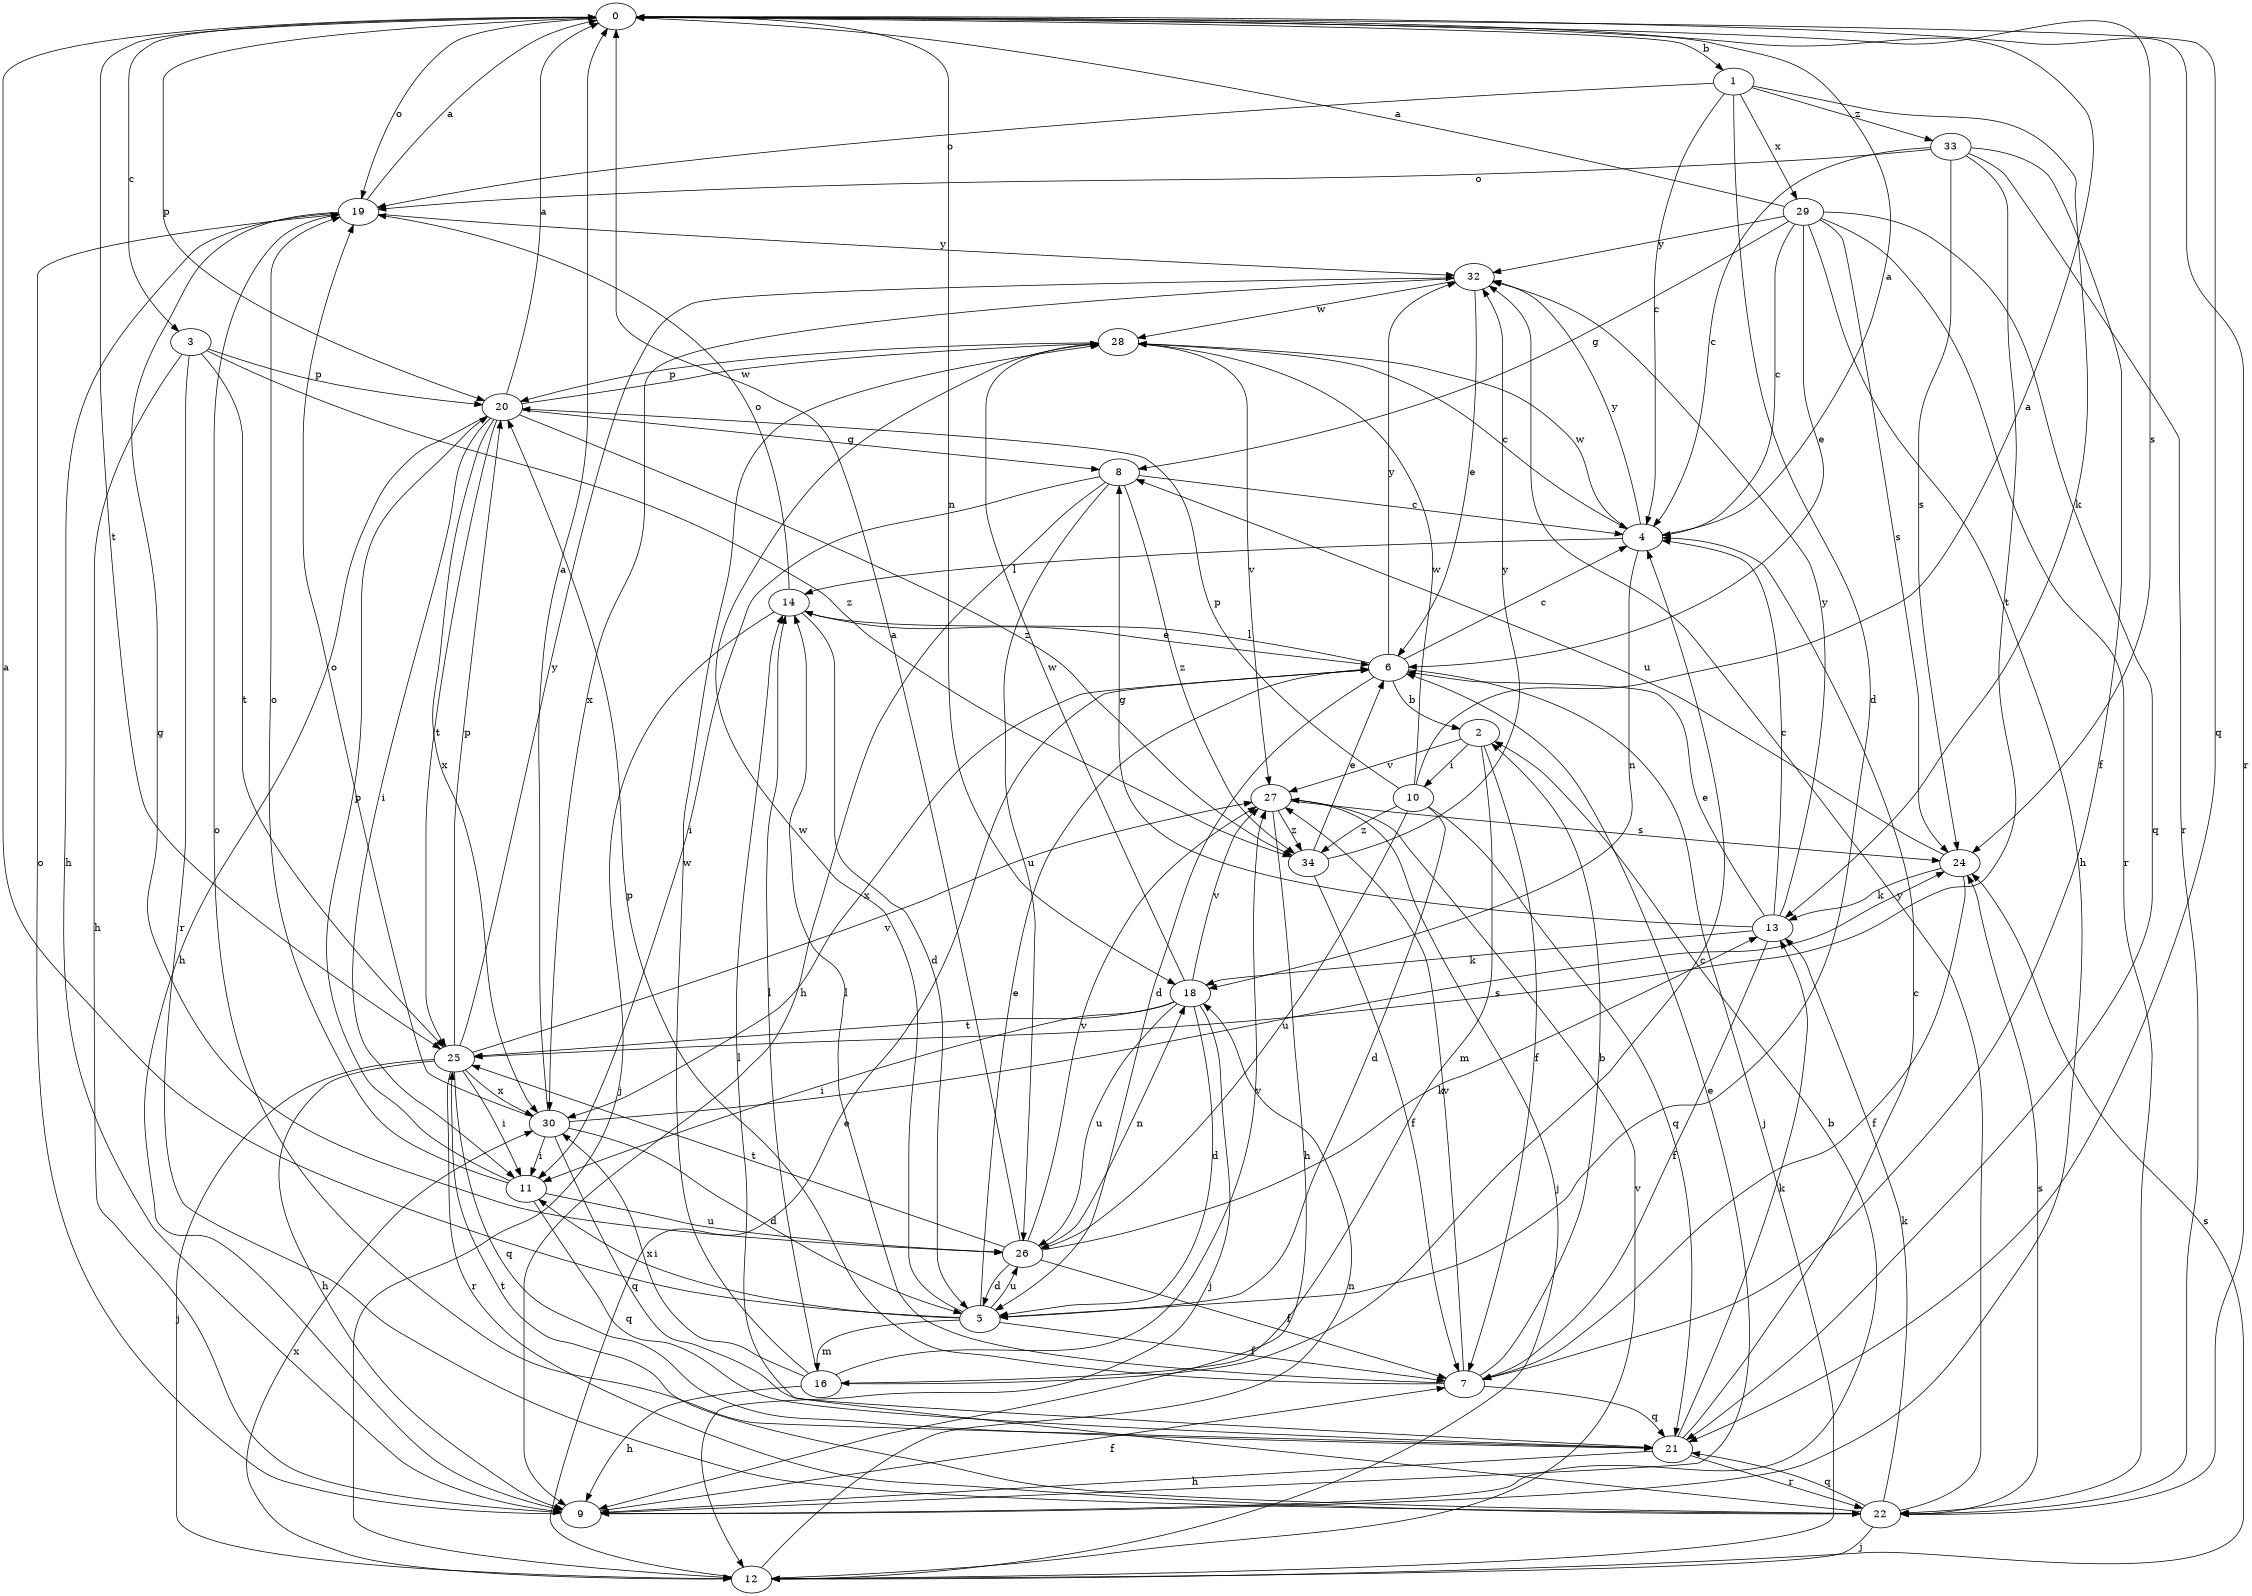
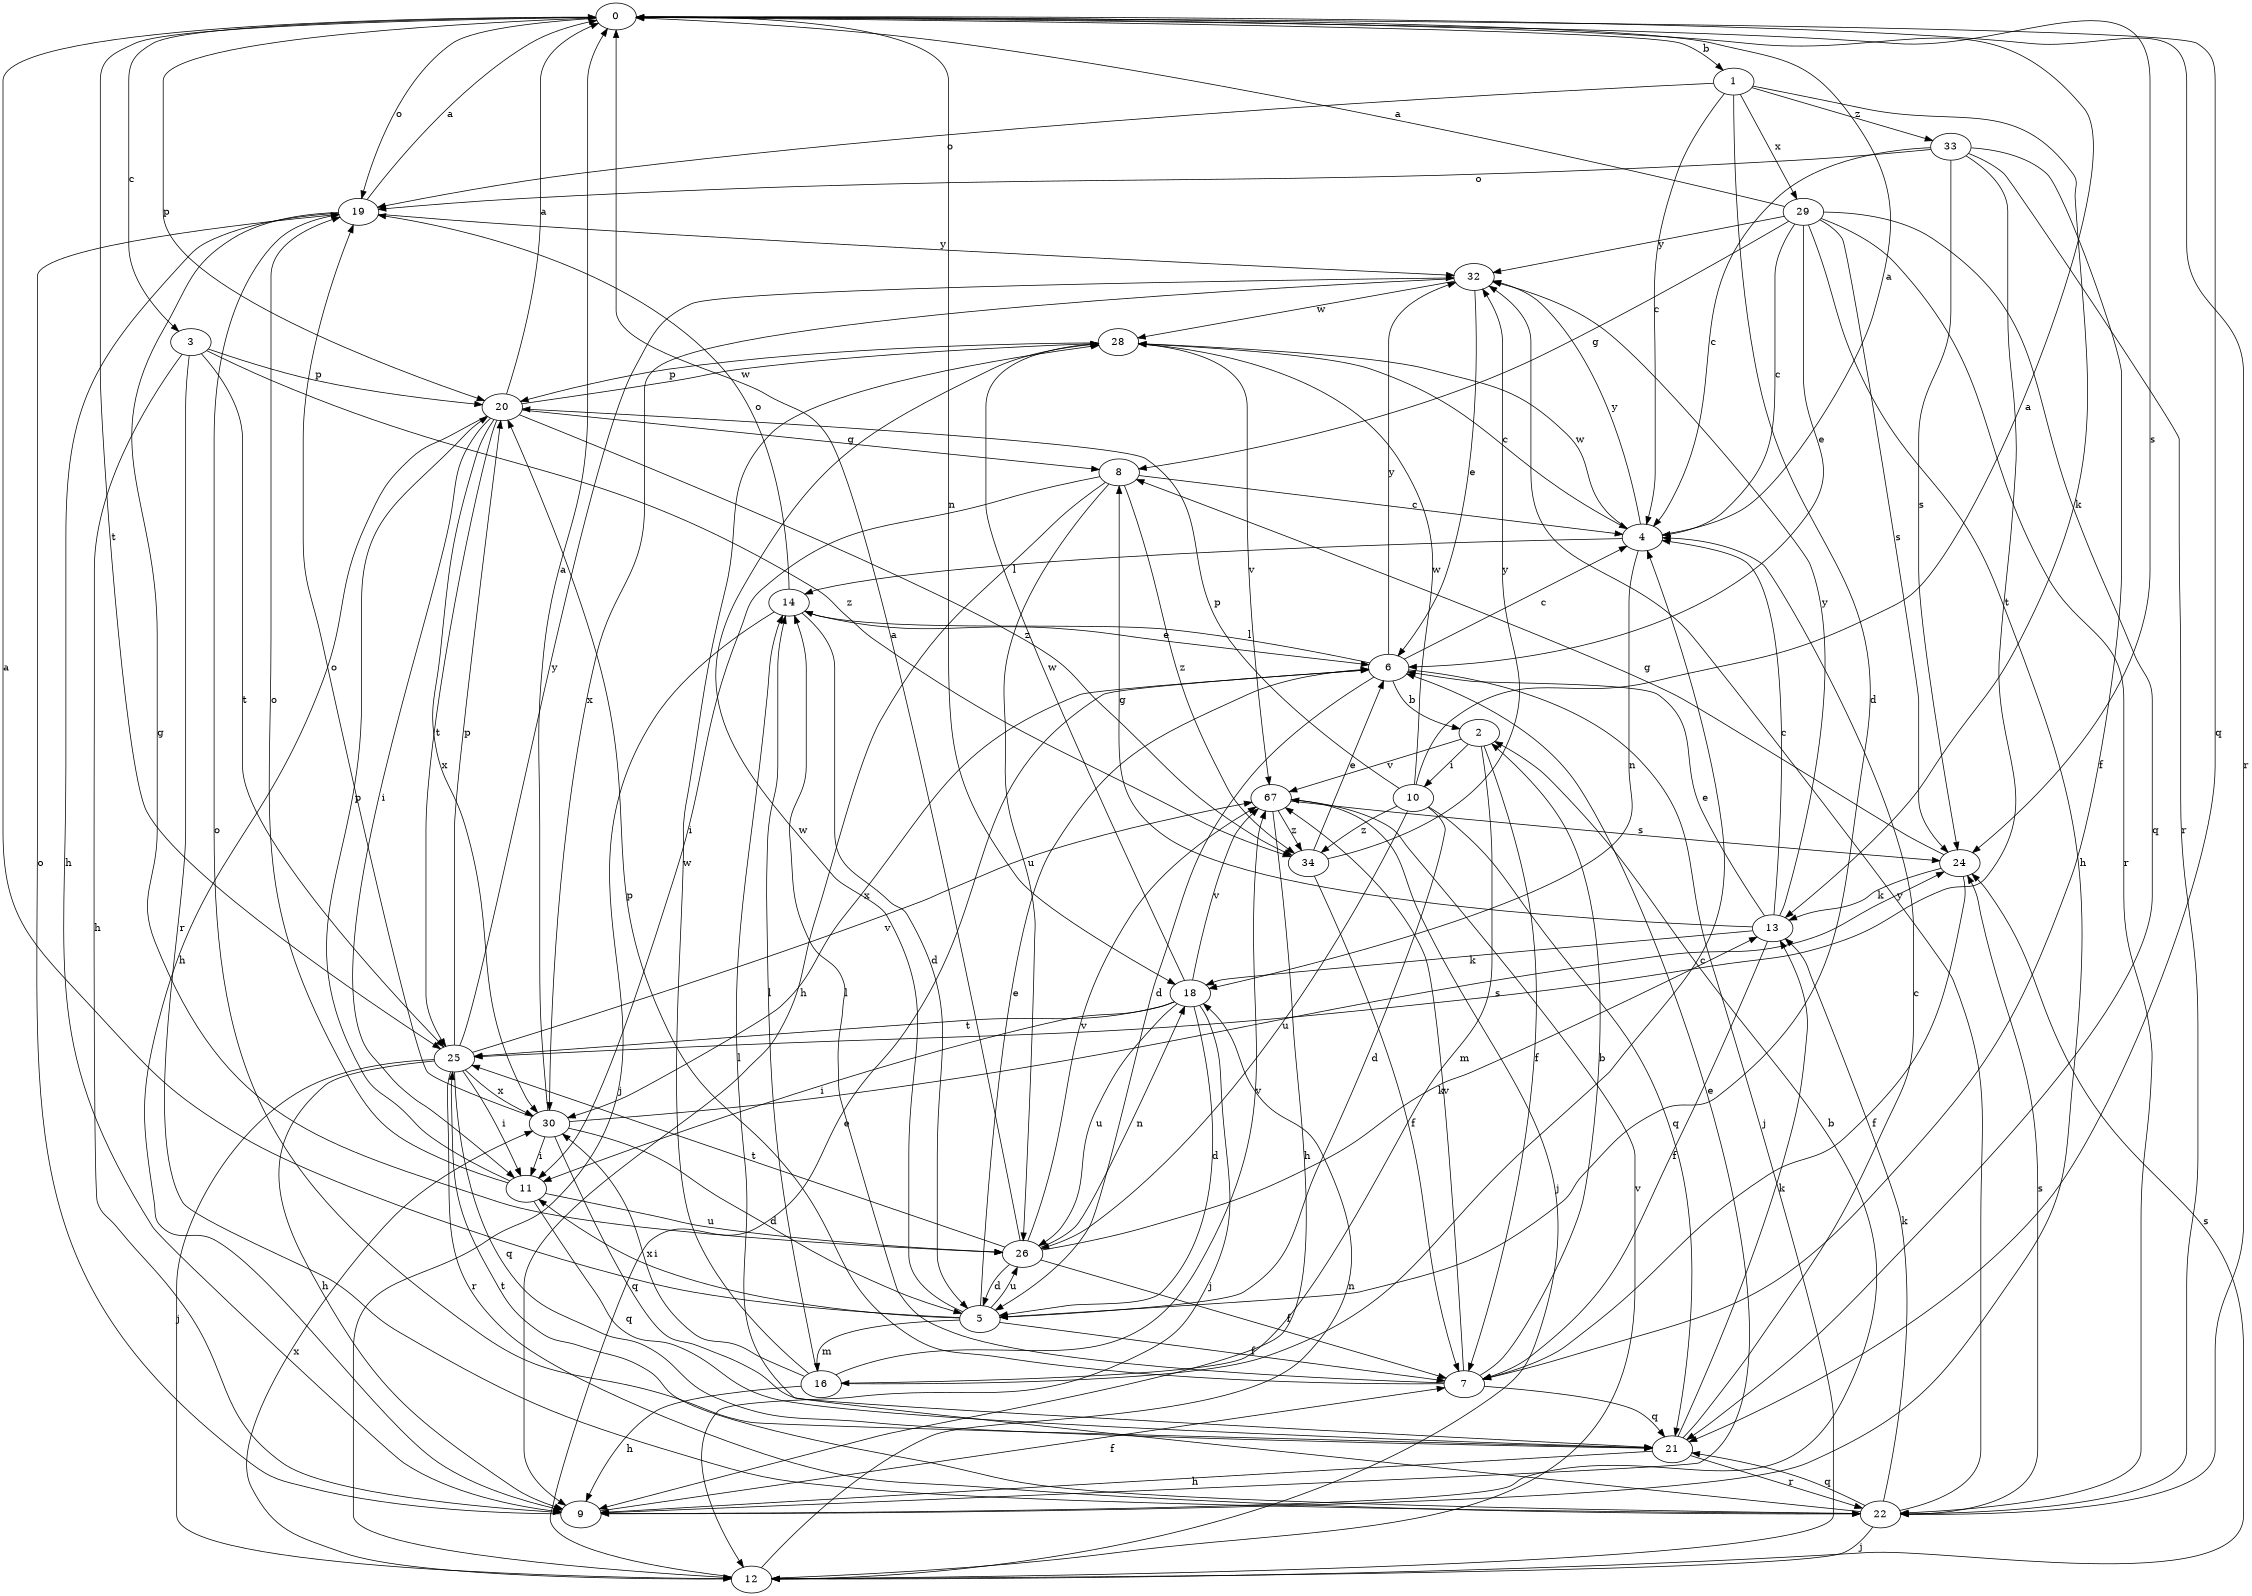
  strict digraph {
    0
    1
    3
    18
    19
    20
    21
    22
    24
    25
    4
    5
    13
    29
    33
    9
    34
-   27
+   27 [label=67]
    28
    11
    26
    12
    32
    30
    8
    14
    7
    16
    6
    2
    10
    0 -> 1 [label=b]
    0 -> 3 [label=c]
    0 -> 18 [label=n]
    0 -> 19 [label=o]
    0 -> 20 [label=p]
    0 -> 21 [label=q]
    0 -> 22 [label=r]
    0 -> 24 [label=s]
    0 -> 25 [label=t]
    1 -> 19 [label=o]
    1 -> 4 [label=c]
    1 -> 5 [label=d]
    1 -> 13 [label=k]
    1 -> 29 [label=x]
    1 -> 33 [label=z]
    3 -> 20 [label=p]
    3 -> 22 [label=r]
    3 -> 25 [label=t]
    3 -> 9 [label=h]
    3 -> 34 [label=z]
    18 -> 25 [label=t]
    18 -> 5 [label=d]
    18 -> 27 [label=v]
    18 -> 28 [label=w]
    18 -> 11 [label=i]
    18 -> 26 [label=u]
    18 -> 12 [label=j]
    19 -> 0 [label=a]
    19 -> 9 [label=h]
    19 -> 26 [label=g]
    19 -> 32 [label=y]
    20 -> 0 [label=a]
    20 -> 25 [label=t]
    20 -> 9 [label=h]
    20 -> 34 [label=z]
    20 -> 28 [label=w]
    20 -> 11 [label=i]
    20 -> 30 [label=x]
    20 -> 8 [label=g]
    21 -> 19 [label=o]
    21 -> 22 [label=r]
    21 -> 4 [label=c]
    21 -> 13 [label=k]
    21 -> 9 [label=h]
    22 -> 21 [label=q]
    22 -> 24 [label=s]
    22 -> 25 [label=t]
    22 -> 13 [label=k]
    22 -> 12 [label=j]
    22 -> 32 [label=y]
    22 -> 14 [label=l]
    24 -> 13 [label=k]
-   24 -> 8 [label=u]
+   24 -> 8 [label=g]
    24 -> 7 [label=f]
    25 -> 20 [label=p]
    25 -> 21 [label=q]
    25 -> 22 [label=r]
    25 -> 9 [label=h]
    25 -> 27 [label=v]
    25 -> 11 [label=i]
    25 -> 12 [label=j]
    25 -> 32 [label=y]
    25 -> 30 [label=x]
    4 -> 0 [label=a]
    4 -> 18 [label=n]
    4 -> 28 [label=w]
    4 -> 32 [label=y]
    4 -> 14 [label=l]
    5 -> 0 [label=a]
    5 -> 28 [label=w]
    5 -> 11 [label=i]
    5 -> 26 [label=u]
    5 -> 7 [label=f]
    5 -> 16 [label=m]
    5 -> 6 [label=e]
    13 -> 18 [label=k]
    13 -> 4 [label=c]
    13 -> 32 [label=y]
    13 -> 8 [label=g]
    13 -> 7 [label=f]
    13 -> 6 [label=e]
    29 -> 0 [label=a]
    29 -> 21 [label=q]
    29 -> 22 [label=r]
    29 -> 24 [label=s]
    29 -> 4 [label=c]
    29 -> 9 [label=h]
    29 -> 32 [label=y]
    29 -> 8 [label=g]
    29 -> 6 [label=e]
    33 -> 19 [label=o]
    33 -> 22 [label=r]
    33 -> 24 [label=s]
    33 -> 25 [label=t]
    33 -> 4 [label=c]
    33 -> 7 [label=f]
    9 -> 19 [label=o]
    9 -> 7 [label=f]
    9 -> 6 [label=e]
    9 -> 2 [label=b]
    34 -> 32 [label=y]
    34 -> 7 [label=f]
    34 -> 6 [label=e]
    27 -> 24 [label=s]
    27 -> 9 [label=h]
    27 -> 34 [label=z]
    27 -> 12 [label=j]
    28 -> 20 [label=p]
    28 -> 4 [label=c]
    28 -> 27 [label=v]
    11 -> 19 [label=o]
    11 -> 20 [label=p]
    11 -> 21 [label=q]
    11 -> 26 [label=u]
    26 -> 0 [label=a]
    26 -> 18 [label=n]
    26 -> 25 [label=t]
    26 -> 5 [label=d]
    26 -> 13 [label=k]
    26 -> 27 [label=v]
    26 -> 7 [label=f]
    12 -> 18 [label=n]
    12 -> 24 [label=s]
    12 -> 27 [label=v]
    12 -> 30 [label=x]
    12 -> 6 [label=e]
    32 -> 28 [label=w]
    32 -> 30 [label=x]
    32 -> 6 [label=e]
    30 -> 0 [label=a]
    30 -> 19 [label=o]
    30 -> 21 [label=q]
    30 -> 24 [label=s]
    30 -> 5 [label=d]
    30 -> 11 [label=i]
    8 -> 4 [label=c]
    8 -> 9 [label=h]
    8 -> 34 [label=z]
    8 -> 11 [label=i]
    8 -> 26 [label=u]
    14 -> 19 [label=o]
    14 -> 5 [label=d]
    14 -> 12 [label=j]
    14 -> 6 [label=e]
    7 -> 20 [label=p]
    7 -> 21 [label=q]
    7 -> 27 [label=v]
    7 -> 14 [label=l]
    7 -> 2 [label=b]
    16 -> 4 [label=c]
    16 -> 9 [label=h]
    16 -> 27 [label=v]
    16 -> 28 [label=w]
    16 -> 30 [label=x]
    16 -> 14 [label=l]
    6 -> 4 [label=c]
    6 -> 5 [label=d]
    6 -> 12 [label=j]
    6 -> 32 [label=y]
    6 -> 30 [label=x]
    6 -> 14 [label=l]
    6 -> 2 [label=b]
    2 -> 27 [label=v]
    2 -> 7 [label=f]
    2 -> 16 [label=m]
    2 -> 10 [label=i]
    10 -> 0 [label=a]
    10 -> 20 [label=p]
    10 -> 21 [label=q]
    10 -> 5 [label=d]
    10 -> 34 [label=z]
    10 -> 28 [label=w]
    10 -> 26 [label=u]
  }
